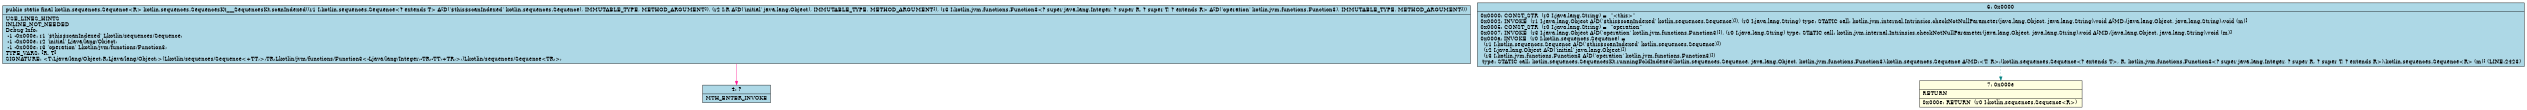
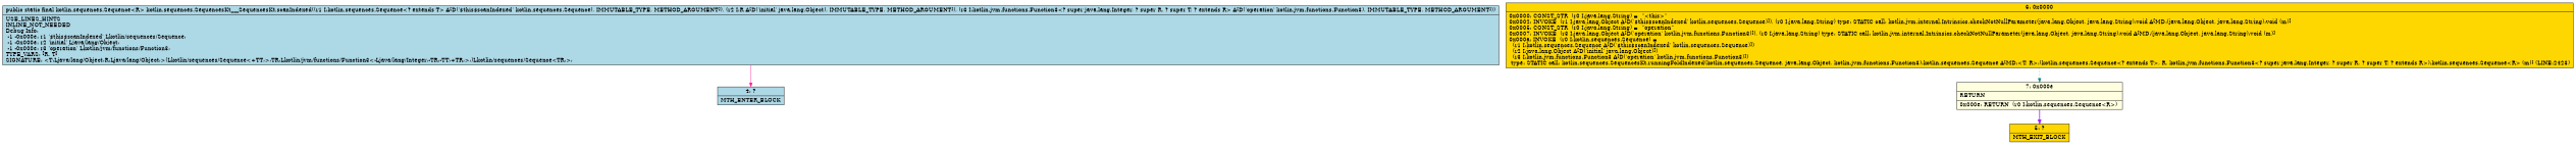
  digraph {
    node [fillcolor=lightblue shape=record style=filled]
-   n1 [label="{4\:\ ?|MTH_ENTER_INVOKE\l}"]
-   n2 [label="{6\:\ 0x0000|0x0000: CONST_STR  (r0 I:java.lang.String) =  \"\<this\>\" \l0x0002: INVOKE  (r1 I:java.lang.Object A[D('$this$scanIndexed' kotlin.sequences.Sequence)]), (r0 I:java.lang.String) type: STATIC call: kotlin.jvm.internal.Intrinsics.checkNotNullParameter(java.lang.Object, java.lang.String):void A[MD:(java.lang.Object, java.lang.String):void (m)]\l0x0005: CONST_STR  (r0 I:java.lang.String) =  \"operation\" \l0x0007: INVOKE  (r3 I:java.lang.Object A[D('operation' kotlin.jvm.functions.Function3)]), (r0 I:java.lang.String) type: STATIC call: kotlin.jvm.internal.Intrinsics.checkNotNullParameter(java.lang.Object, java.lang.String):void A[MD:(java.lang.Object, java.lang.String):void (m)]\l0x000a: INVOKE  (r0 I:kotlin.sequences.Sequence) = \l  (r1 I:kotlin.sequences.Sequence A[D('$this$scanIndexed' kotlin.sequences.Sequence)])\l  (r2 I:java.lang.Object A[D('initial' java.lang.Object)])\l  (r3 I:kotlin.jvm.functions.Function3 A[D('operation' kotlin.jvm.functions.Function3)])\l type: STATIC call: kotlin.sequences.SequencesKt.runningFoldIndexed(kotlin.sequences.Sequence, java.lang.Object, kotlin.jvm.functions.Function3):kotlin.sequences.Sequence A[MD:\<T, R\>:(kotlin.sequences.Sequence\<? extends T\>, R, kotlin.jvm.functions.Function3\<? super java.lang.Integer, ? super R, ? super T, ? extends R\>):kotlin.sequences.Sequence\<R\> (m)] (LINE:2423)\l}"]
+   n1 [label="{4\:\ ?|MTH_ENTER_BLOCK\l}"]
+   n2 [fillcolor=gold label="{6\:\ 0x0000|0x0000: CONST_STR  (r0 I:java.lang.String) =  \"\<this\>\" \l0x0002: INVOKE  (r1 I:java.lang.Object A[D('$this$scanIndexed' kotlin.sequences.Sequence)]), (r0 I:java.lang.String) type: STATIC call: kotlin.jvm.internal.Intrinsics.checkNotNullParameter(java.lang.Object, java.lang.String):void A[MD:(java.lang.Object, java.lang.String):void (m)]\l0x0005: CONST_STR  (r0 I:java.lang.String) =  \"operation\" \l0x0007: INVOKE  (r3 I:java.lang.Object A[D('operation' kotlin.jvm.functions.Function3)]), (r0 I:java.lang.String) type: STATIC call: kotlin.jvm.internal.Intrinsics.checkNotNullParameter(java.lang.Object, java.lang.String):void A[MD:(java.lang.Object, java.lang.String):void (m)]\l0x000a: INVOKE  (r0 I:kotlin.sequences.Sequence) = \l  (r1 I:kotlin.sequences.Sequence A[D('$this$scanIndexed' kotlin.sequences.Sequence)])\l  (r2 I:java.lang.Object A[D('initial' java.lang.Object)])\l  (r3 I:kotlin.jvm.functions.Function3 A[D('operation' kotlin.jvm.functions.Function3)])\l type: STATIC call: kotlin.sequences.SequencesKt.runningFoldIndexed(kotlin.sequences.Sequence, java.lang.Object, kotlin.jvm.functions.Function3):kotlin.sequences.Sequence A[MD:\<T, R\>:(kotlin.sequences.Sequence\<? extends T\>, R, kotlin.jvm.functions.Function3\<? super java.lang.Integer, ? super R, ? super T, ? extends R\>):kotlin.sequences.Sequence\<R\> (m)] (LINE:2423)\l}"]
    n3 [fillcolor=lightyellow label="{7\:\ 0x000e|RETURN\l|0x000e: RETURN  (r0 I:kotlin.sequences.Sequence\<R\>) \l}"]
+   n4 [fillcolor=gold label="{5\:\ ?|MTH_EXIT_BLOCK\l}"]
    n5 [label="{public static final kotlin.sequences.Sequence\<R\> kotlin.sequences.SequencesKt___SequencesKt.scanIndexed((r1 I:kotlin.sequences.Sequence\<? extends T\> A[D('$this$scanIndexed' kotlin.sequences.Sequence), IMMUTABLE_TYPE, METHOD_ARGUMENT]), (r2 I:R A[D('initial' java.lang.Object), IMMUTABLE_TYPE, METHOD_ARGUMENT]), (r3 I:kotlin.jvm.functions.Function3\<? super java.lang.Integer, ? super R, ? super T, ? extends R\> A[D('operation' kotlin.jvm.functions.Function3), IMMUTABLE_TYPE, METHOD_ARGUMENT]))  | USE_LINES_HINTS\lINLINE_NOT_NEEDED\lDebug Info:\l  \-1 \-0x000e: r1 '$this$scanIndexed' Lkotlin\/sequences\/Sequence;\l  \-1 \-0x000e: r2 'initial' Ljava\/lang\/Object;\l  \-1 \-0x000e: r3 'operation' Lkotlin\/jvm\/functions\/Function3;\lTYPE_VARS: [R, T]\lSIGNATURE: \<T:Ljava\/lang\/Object;R:Ljava\/lang\/Object;\>(Lkotlin\/sequences\/Sequence\<+TT;\>;TR;Lkotlin\/jvm\/functions\/Function3\<\-Ljava\/lang\/Integer;\-TR;\-TT;+TR;\>;)Lkotlin\/sequences\/Sequence\<TR;\>;\l}"]
    n2 -> n3 [color=teal style=dotted]
+   n3 -> n4 [color=purple style=bold]
    n5 -> n1 [color=deeppink style=solid]
  }
